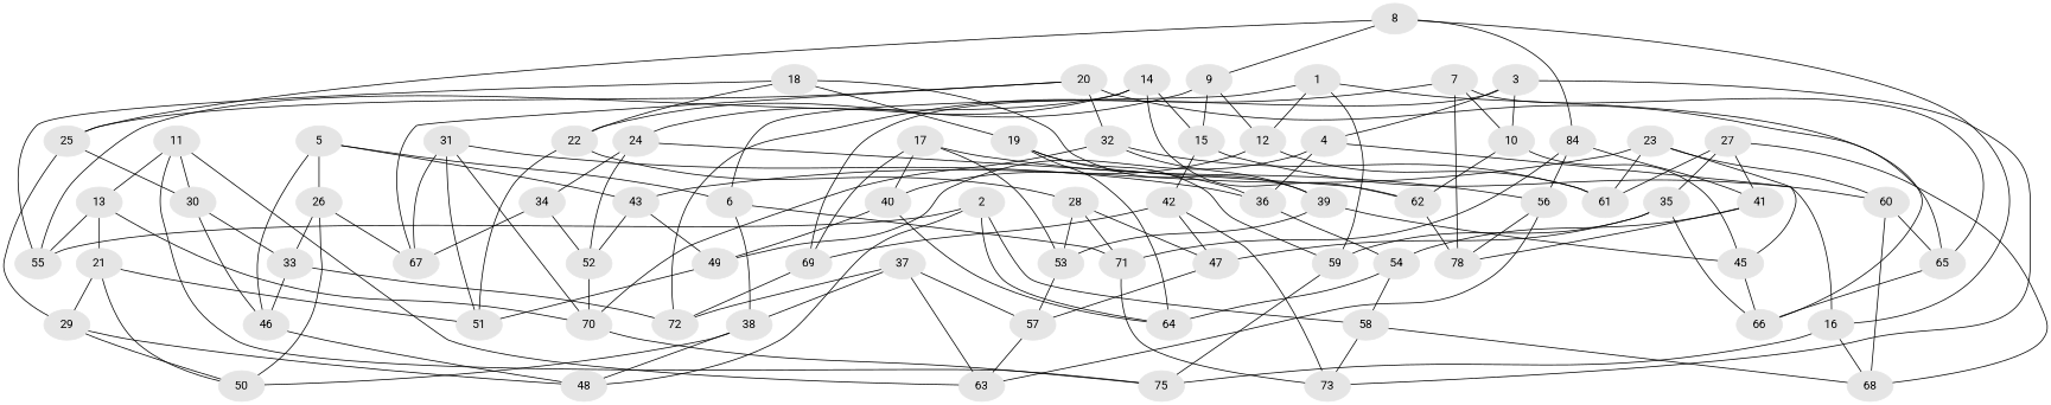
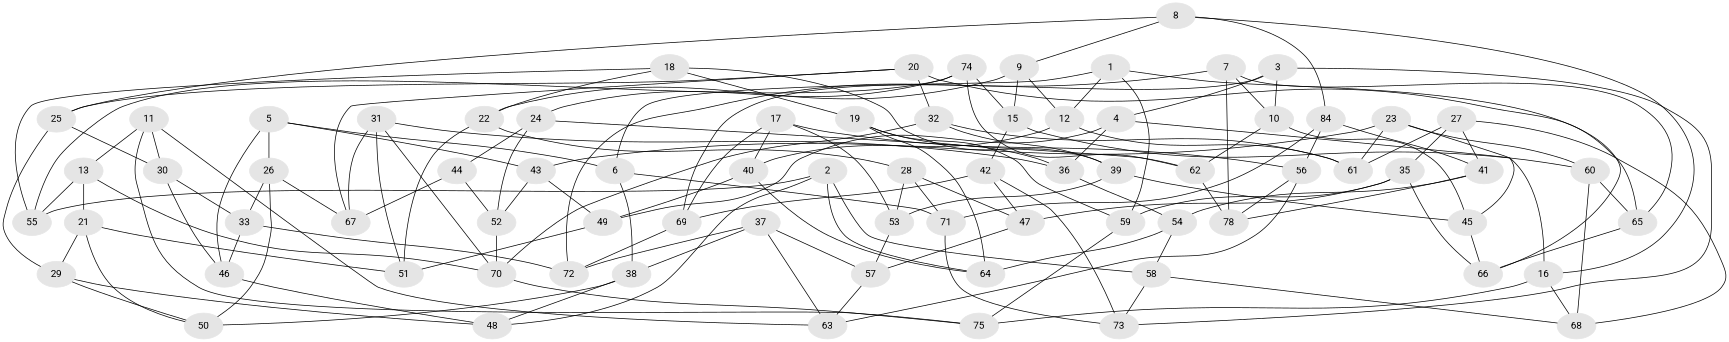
  graph {
    fontname=Roboto
    node [color=gray90 fontname=Roboto style=filled]
    edge [fontname=Roboto]
    1
    6
    12
    59
    66
    38
    71
    40
    61
    75
    2
    48
    55
    58
    64
    73
    68
    3
    4
    10
    69
    16
    36
    49
    45
    62
    72
    54
    51
    5
    26
    43
    46
    67
    50
    33
    52
    7
    65
    n40 [label=78]
    8
    9
    25
    n44 [label=84]
    15
    22
    30
    29
    56
    41
    42
    60
    28
    11
    13
    63
    21
    70
-   14
+   14 [label=74]
    24
-   44 [label=34]
+   44
    47
    17
    53
    57
    18
    19
    39
    20
    32
    23
    27
    35
    31
    37
    1 -- 6
    1 -- 12
    1 -- 59
    1 -- 66
    6 -- 38
    6 -- 71
    12 -- 40
    12 -- 61
    59 -- 75
    38 -- 48
    38 -- 50
    71 -- 73
    40 -- 64
    40 -- 49
    2 -- 48
    2 -- 55
    2 -- 58
    2 -- 64
    58 -- 73
    58 -- 68
    3 -- 73
    3 -- 4
    3 -- 10
    3 -- 69
    4 -- 16
    4 -- 36
    4 -- 49
    10 -- 45
    10 -- 62
    69 -- 72
    16 -- 75
    16 -- 68
    36 -- 54
    49 -- 51
    45 -- 66
    62 -- n40
    54 -- 58
    54 -- 64
    5 -- 6
    5 -- 26
    5 -- 43
    5 -- 46
    26 -- 67
    26 -- 50
    26 -- 33
    43 -- 49
    43 -- 52
    46 -- 48
    33 -- 72
    33 -- 46
    52 -- 70
    7 -- 10
    7 -- 72
    7 -- 65
    7 -- n40
    65 -- 66
    8 -- 16
    8 -- 9
    8 -- 25
    8 -- n44
    9 -- 12
    9 -- 15
    9 -- 22
    25 -- 30
    25 -- 29
    n44 -- 71
    n44 -- 56
    n44 -- 41
    15 -- 42
    15 -- 60
    22 -- 51
    22 -- 28
    30 -- 46
    30 -- 33
    29 -- 48
    29 -- 50
    56 -- n40
    56 -- 63
    41 -- 54
    41 -- n40
    42 -- 73
    42 -- 69
    42 -- 47
    60 -- 68
    60 -- 65
    28 -- 71
    28 -- 47
    28 -- 53
    11 -- 75
    11 -- 30
    11 -- 13
    11 -- 63
    13 -- 55
    13 -- 21
    13 -- 70
    21 -- 51
    21 -- 50
    21 -- 29
    70 -- 75
    14 -- 55
    14 -- 62
    14 -- 15
    14 -- 24
    24 -- 62
    24 -- 52
    24 -- 44
    44 -- 67
    44 -- 52
    47 -- 57
    17 -- 40
    17 -- 69
    17 -- 56
    17 -- 53
    53 -- 57
    57 -- 63
    18 -- 55
    18 -- 22
    18 -- 19
    18 -- 39
    19 -- 59
    19 -- 64
    19 -- 36
    39 -- 45
    39 -- 53
    20 -- 67
    20 -- 65
    20 -- 25
    20 -- 32
    32 -- 61
    32 -- 70
    32 -- 39
    23 -- 61
    23 -- 45
    23 -- 43
    23 -- 60
    27 -- 61
    27 -- 68
    27 -- 41
    27 -- 35
    35 -- 59
    35 -- 66
    35 -- 47
    31 -- 36
    31 -- 51
    31 -- 67
    31 -- 70
    37 -- 38
    37 -- 72
    37 -- 63
    37 -- 57
  }
